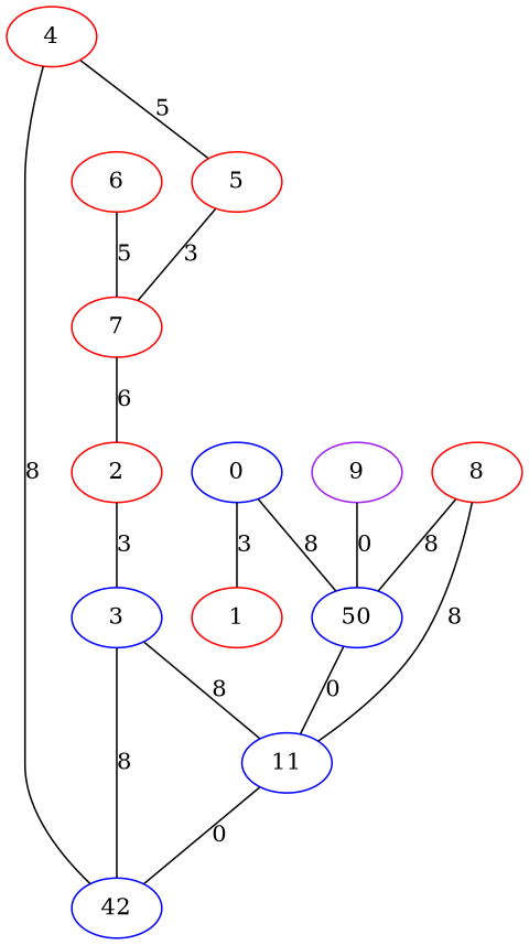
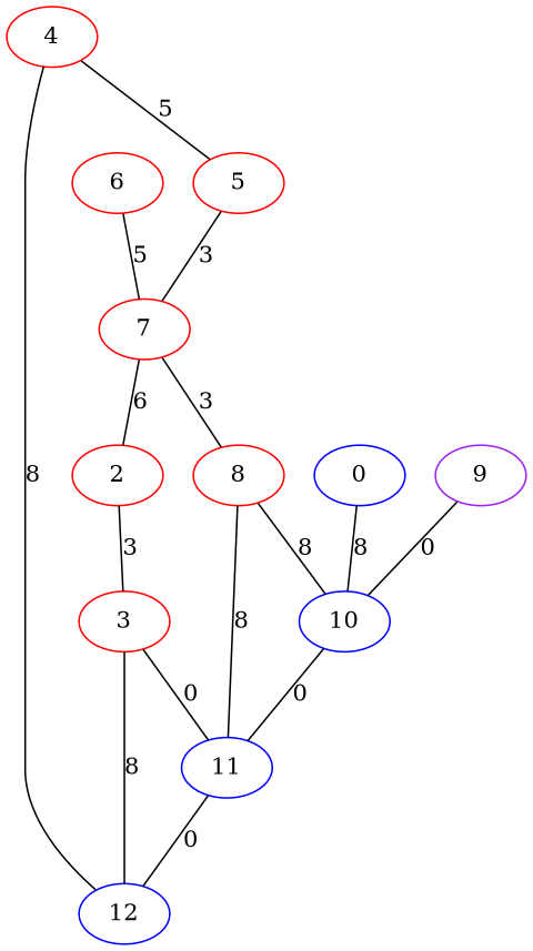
  graph {
    node [color=red weight=1]
    0 [color=blue]
-   1
-   10 [color=blue weight=3 label=50]
+   10 [color=blue weight=3]
    9 [color=purple weight=4]
    11 [color=blue weight=3]
    2
-   3 [color=blue]
-   12 [color=blue weight=3 label=42]
+   3
+   12 [color=blue weight=3]
    4
    5
    7
    6
    8
-   0 -- 1 [label=3]
    0 -- 10 [label=8]
    10 -- 11 [label=0]
    9 -- 10 [label=0]
    11 -- 12 [label=0]
    2 -- 3 [label=3]
-   3 -- 11 [label=8]
+   3 -- 11 [label=0]
    3 -- 12 [label=8]
    4 -- 12 [label=8]
    4 -- 5 [label=5]
    5 -- 7 [label=3]
    7 -- 2 [label=6]
+   7 -- 8 [label=3]
    6 -- 7 [label=5]
    8 -- 10 [label=8]
    8 -- 11 [label=8]
  }
